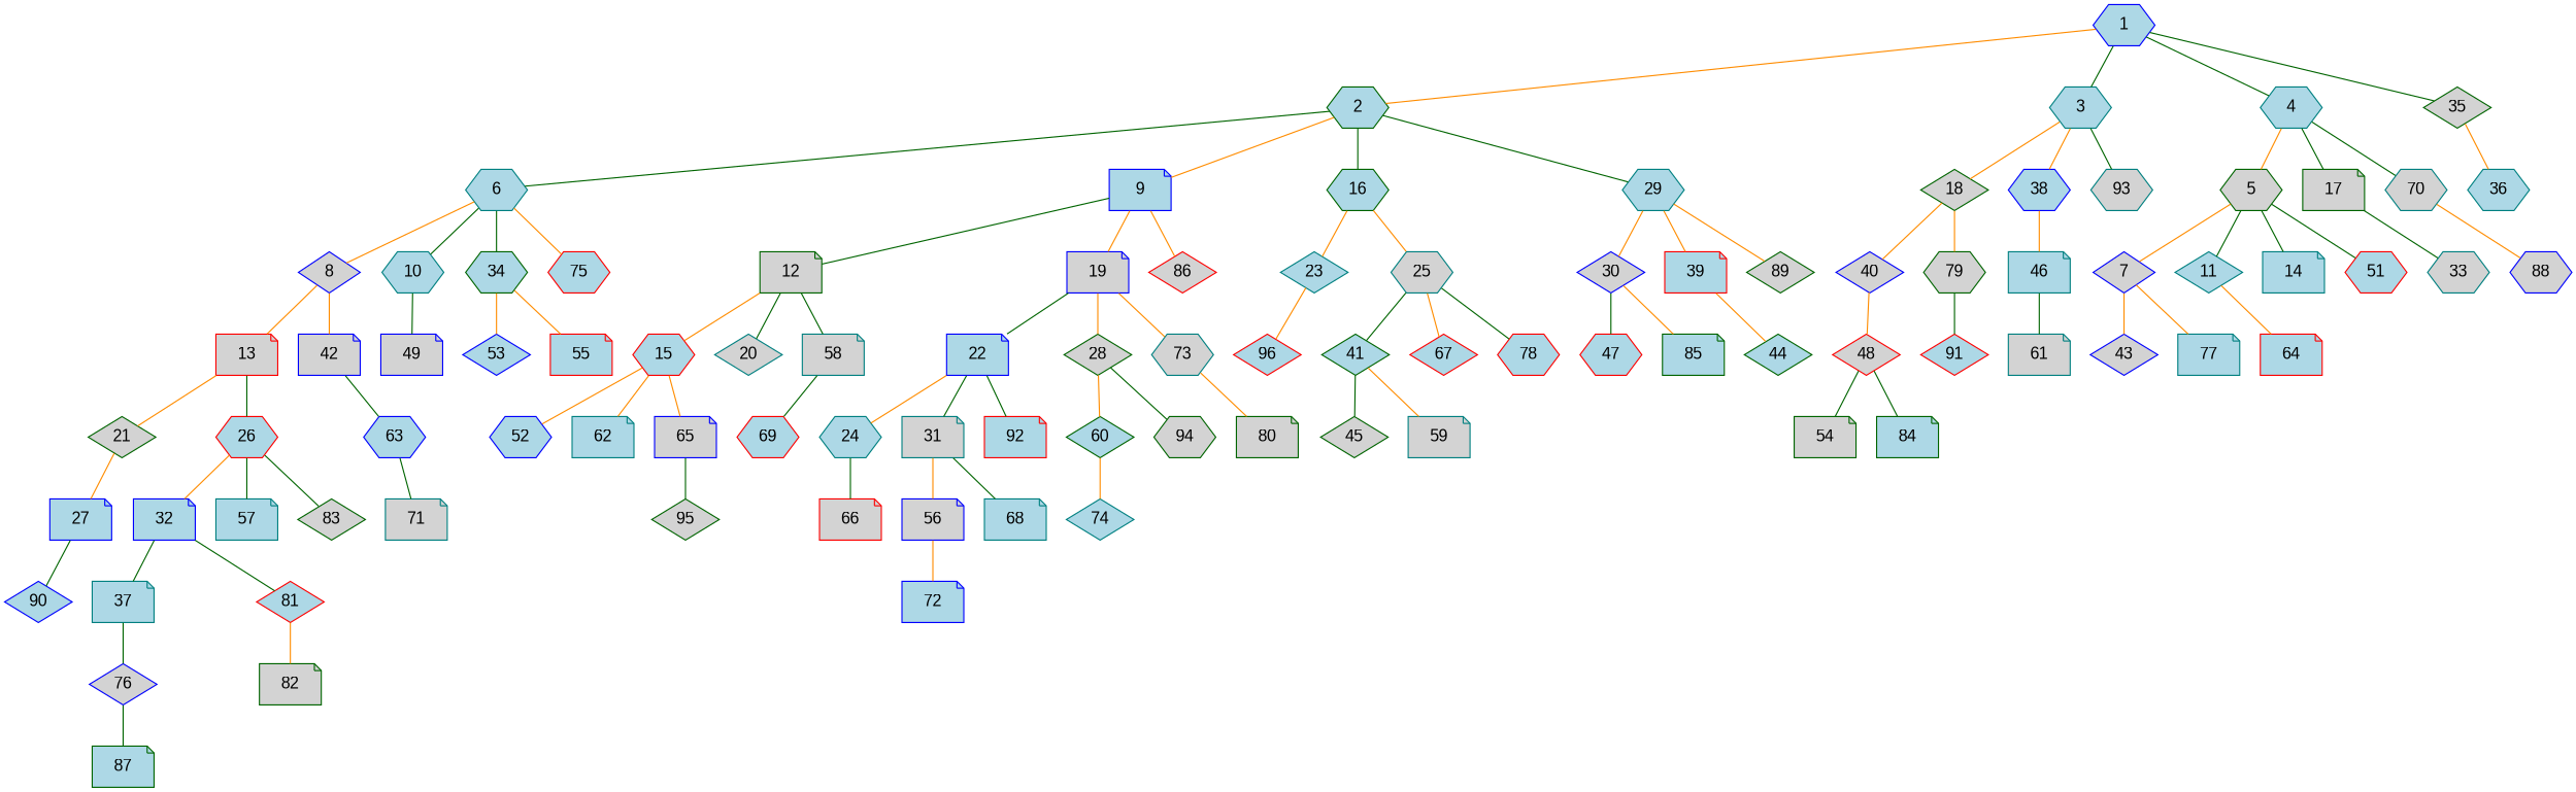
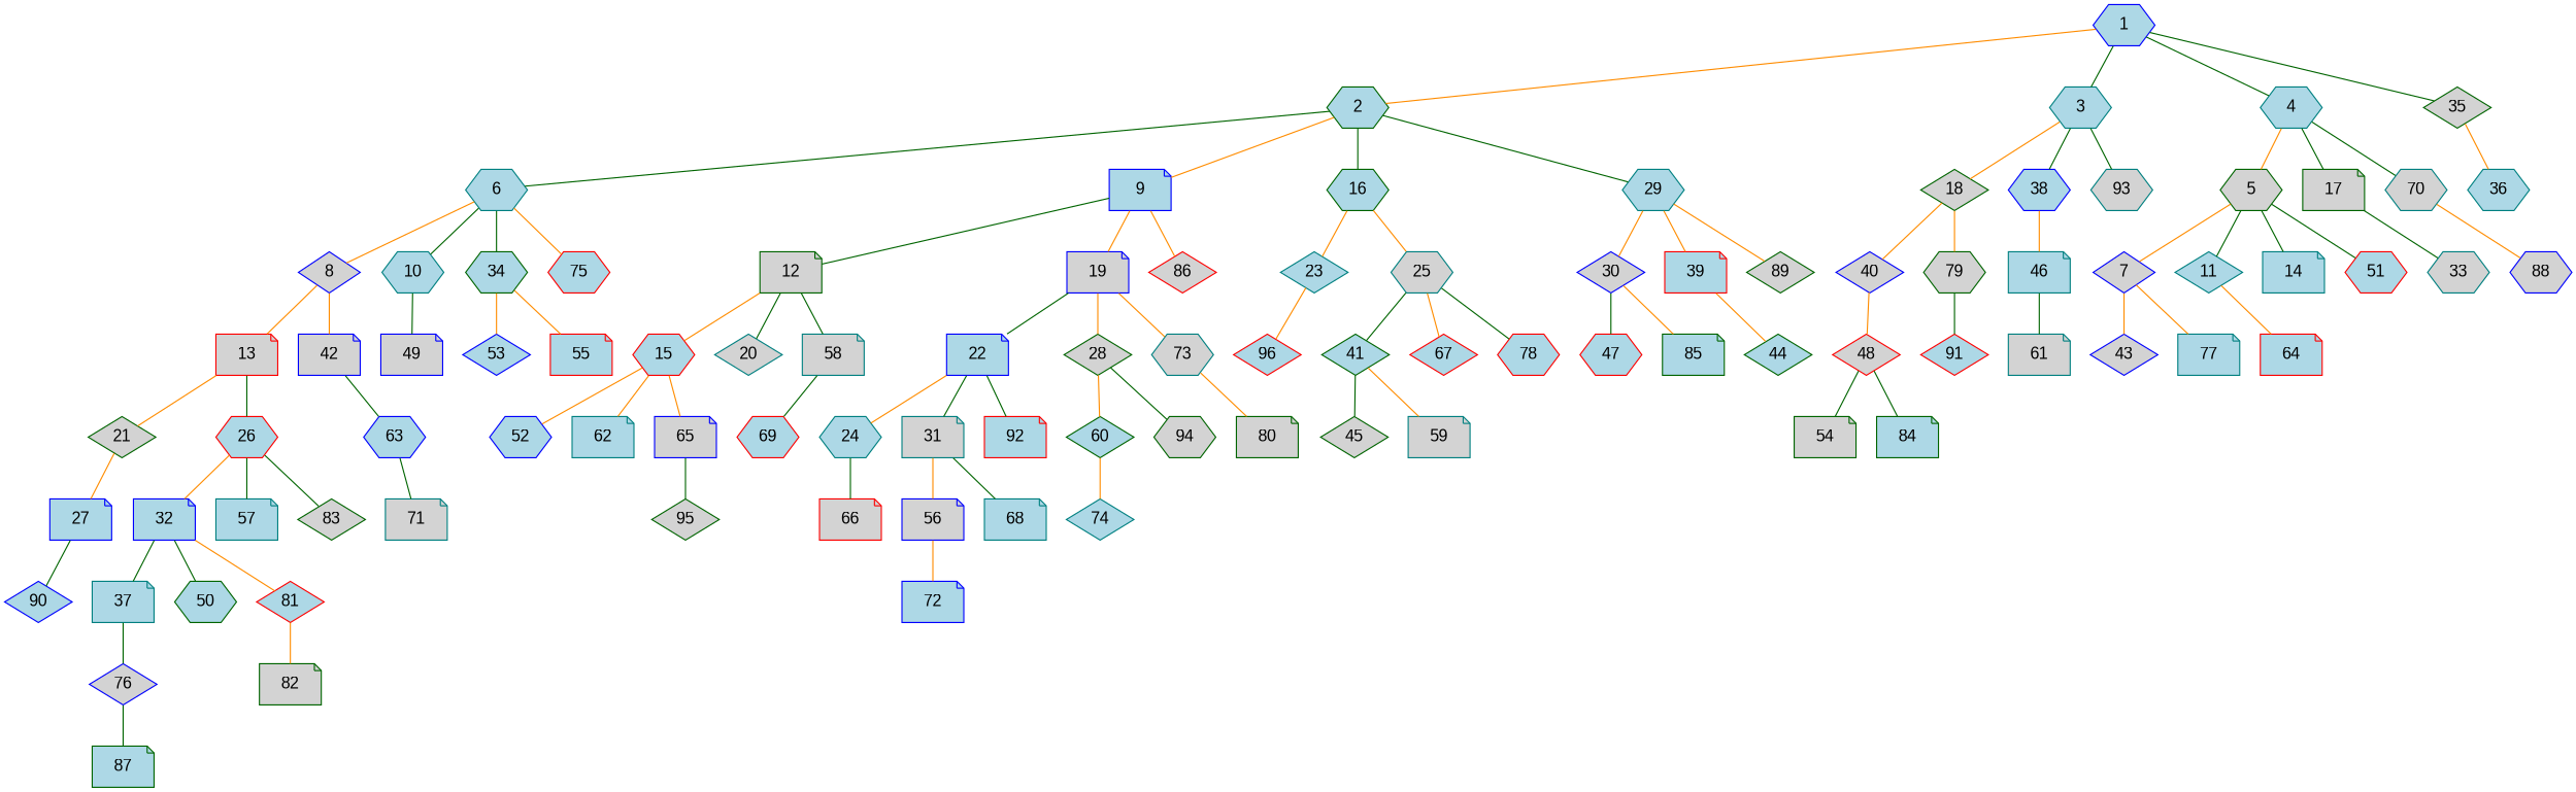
  graph {
    fontname="Liberation Sans"
    node [color=teal fillcolor=lightblue fontname="Liberation Sans" shape=note style=filled]
    edge [color=darkorange fontname="Liberation Sans"]
    1 [color=blue shape=hexagon]
    2 [color=darkgreen shape=hexagon]
    3 [shape=hexagon]
    4 [shape=hexagon]
    35 [color=darkgreen fillcolor=lightgrey shape=diamond]
    6 [shape=hexagon]
    9 [color=blue]
    16 [color=darkgreen shape=hexagon]
    29 [shape=hexagon]
    18 [color=darkgreen fillcolor=lightgrey shape=diamond]
    38 [color=blue shape=hexagon]
    93 [fillcolor=lightgrey shape=hexagon]
    5 [color=darkgreen fillcolor=lightgrey shape=hexagon]
    17 [color=darkgreen fillcolor=lightgrey]
    70 [fillcolor=lightgrey shape=hexagon]
    36 [shape=hexagon]
    8 [color=blue fillcolor=lightgrey shape=diamond]
    10 [shape=hexagon]
    34 [color=darkgreen shape=hexagon]
    75 [color=red shape=hexagon]
    12 [color=darkgreen fillcolor=lightgrey]
    19 [color=blue fillcolor=lightgrey]
    86 [color=red fillcolor=lightgrey shape=diamond]
    23 [shape=diamond]
    25 [fillcolor=lightgrey shape=hexagon]
    30 [color=blue fillcolor=lightgrey shape=diamond]
    39 [color=red]
    89 [color=darkgreen fillcolor=lightgrey shape=diamond]
    40 [color=blue fillcolor=lightgrey shape=diamond]
    79 [color=darkgreen fillcolor=lightgrey shape=hexagon]
    46
    7 [color=blue fillcolor=lightgrey shape=diamond]
    11 [shape=diamond]
    14
    51 [color=red shape=hexagon]
    33 [fillcolor=lightgrey shape=hexagon]
    88 [color=blue fillcolor=lightgrey shape=hexagon]
    43 [color=blue fillcolor=lightgrey shape=diamond]
    77
    64 [color=red]
    13 [color=red fillcolor=lightgrey]
    42 [color=blue fillcolor=lightgrey]
    49 [color=blue fillcolor=lightgrey]
    53 [color=blue shape=diamond]
    55 [color=red]
    21 [color=darkgreen fillcolor=lightgrey shape=diamond]
    26 [color=red shape=hexagon]
    63 [color=blue shape=hexagon]
    15 [color=red shape=hexagon]
    20 [fillcolor=lightgrey shape=diamond]
    58 [fillcolor=lightgrey]
    22 [color=blue]
    28 [color=darkgreen fillcolor=lightgrey shape=diamond]
    73 [fillcolor=lightgrey shape=hexagon]
    52 [color=blue shape=hexagon]
    62
    65 [color=blue fillcolor=lightgrey]
    69 [color=red shape=hexagon]
    27 [color=blue]
    32 [color=blue]
    57
    83 [color=darkgreen fillcolor=lightgrey shape=diamond]
    95 [color=darkgreen fillcolor=lightgrey shape=diamond]
    96 [color=red shape=diamond]
    41 [color=darkgreen shape=diamond]
    67 [color=red shape=diamond]
    78 [color=red shape=hexagon]
    48 [color=red fillcolor=lightgrey shape=diamond]
    91 [color=red shape=diamond]
    24 [shape=hexagon]
    31 [fillcolor=lightgrey]
    92 [color=red]
    60 [color=darkgreen shape=diamond]
    94 [color=darkgreen fillcolor=lightgrey shape=hexagon]
    80 [color=darkgreen fillcolor=lightgrey]
    90 [color=blue shape=diamond]
    66 [color=red fillcolor=lightgrey]
    56 [color=blue fillcolor=lightgrey]
    68
    45 [color=darkgreen fillcolor=lightgrey shape=diamond]
    59 [fillcolor=lightgrey]
    37
+   50 [color=darkgreen shape=hexagon]
    81 [color=red shape=diamond]
    74 [shape=diamond]
    47 [color=red shape=hexagon]
    85 [color=darkgreen]
    44 [color=darkgreen shape=diamond]
    72 [color=blue]
    76 [color=blue fillcolor=lightgrey shape=diamond]
    82 [color=darkgreen fillcolor=lightgrey]
    87 [color=darkgreen]
    61 [fillcolor=lightgrey]
    54 [color=darkgreen fillcolor=lightgrey]
    84 [color=darkgreen]
    71 [fillcolor=lightgrey]
    1 -- 2
    1 -- 3 [color=darkgreen]
    1 -- 4 [color=darkgreen]
    1 -- 35 [color=darkgreen]
    2 -- 6 [color=darkgreen]
    2 -- 9
    2 -- 16 [color=darkgreen]
    2 -- 29 [color=darkgreen]
    3 -- 18
-   3 -- 38
+   3 -- 38 [color=darkgreen]
    3 -- 93 [color=darkgreen]
    4 -- 5
    4 -- 17 [color=darkgreen]
    4 -- 70 [color=darkgreen]
    35 -- 36
    6 -- 8
    6 -- 10 [color=darkgreen]
    6 -- 34 [color=darkgreen]
    6 -- 75
    9 -- 12 [color=darkgreen]
    9 -- 19
    9 -- 86
    16 -- 23
    16 -- 25
    29 -- 30
    29 -- 39
    29 -- 89
    18 -- 40
    18 -- 79
    38 -- 46
    5 -- 7
    5 -- 11 [color=darkgreen]
    5 -- 14 [color=darkgreen]
    5 -- 51 [color=darkgreen]
    17 -- 33 [color=darkgreen]
    70 -- 88
    8 -- 13
    8 -- 42
    10 -- 49 [color=darkgreen]
    34 -- 53
    34 -- 55
    12 -- 15
    12 -- 20 [color=darkgreen]
    12 -- 58 [color=darkgreen]
    19 -- 22 [color=darkgreen]
    19 -- 28
    19 -- 73
    23 -- 96
    25 -- 41 [color=darkgreen]
    25 -- 67
    25 -- 78 [color=darkgreen]
    30 -- 47 [color=darkgreen]
    30 -- 85
    39 -- 44
    40 -- 48
    79 -- 91 [color=darkgreen]
    46 -- 61 [color=darkgreen]
    7 -- 43
    7 -- 77
    11 -- 64
    13 -- 21
    13 -- 26 [color=darkgreen]
    42 -- 63 [color=darkgreen]
    21 -- 27
    26 -- 32
    26 -- 57 [color=darkgreen]
    26 -- 83 [color=darkgreen]
    63 -- 71 [color=darkgreen]
    15 -- 52
    15 -- 62
    15 -- 65
    58 -- 69 [color=darkgreen]
    22 -- 24
    22 -- 31 [color=darkgreen]
    22 -- 92 [color=darkgreen]
    28 -- 60
    28 -- 94 [color=darkgreen]
    73 -- 80
    65 -- 95 [color=darkgreen]
    27 -- 90 [color=darkgreen]
    32 -- 37 [color=darkgreen]
-   32 -- 81 [color=darkgreen]
+   32 -- 50 [color=darkgreen]
+   32 -- 81
    41 -- 45 [color=darkgreen]
    41 -- 59
    48 -- 54 [color=darkgreen]
    48 -- 84 [color=darkgreen]
    24 -- 66 [color=darkgreen]
    31 -- 56
    31 -- 68 [color=darkgreen]
    60 -- 74
    56 -- 72
    37 -- 76 [color=darkgreen]
    81 -- 82
    76 -- 87 [color=darkgreen]
  }
